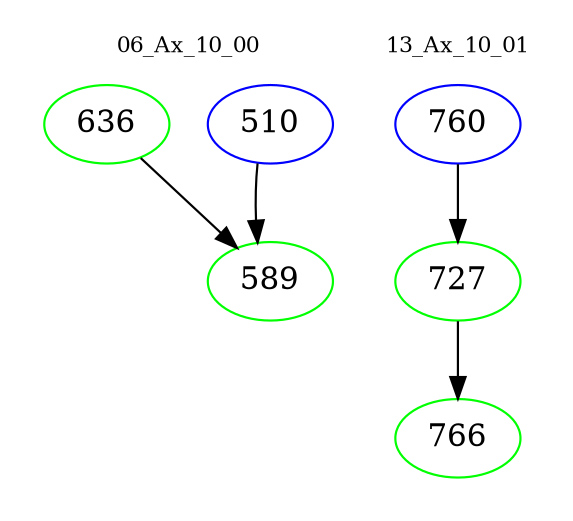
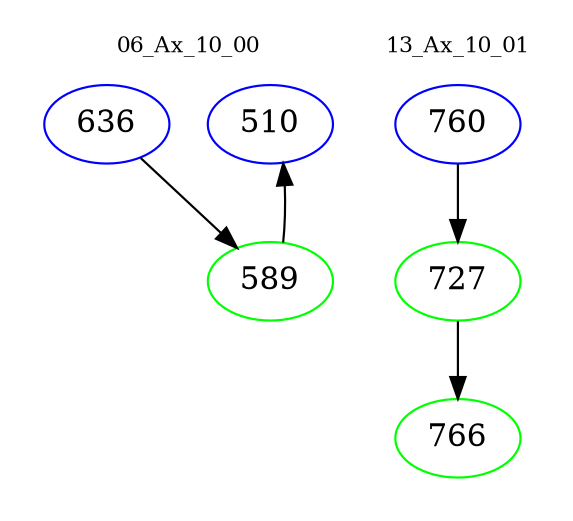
  digraph {
    node [color=green]
    edge [color=black]
    n1 [color=blue label=510]
    n2 [label=589]
-   n3 [label=636]
+   n3 [color=blue label=636]
    n4 [color=blue label=760]
    n5 [label=727]
    n6 [label=766]
    subgraph cluster_1 {
      color=white
      fontsize=10
      label="06_Ax_10_00"
      n1
      n2
      n3
    }
    subgraph cluster_2 {
      color=white
      fontsize=10
      label="13_Ax_10_01"
      n4
      n5
      n6
    }
-   n1 -> n2
+   n2 -> n1
    n3 -> n2
    n4 -> n5
    n5 -> n6
  }
